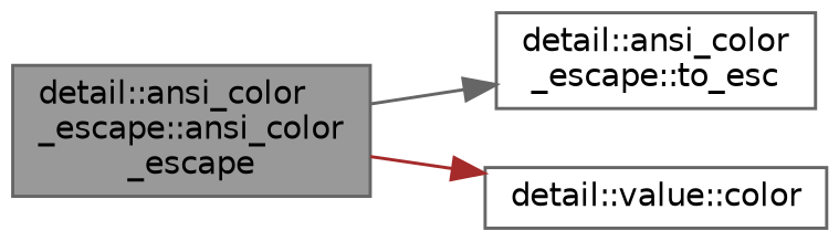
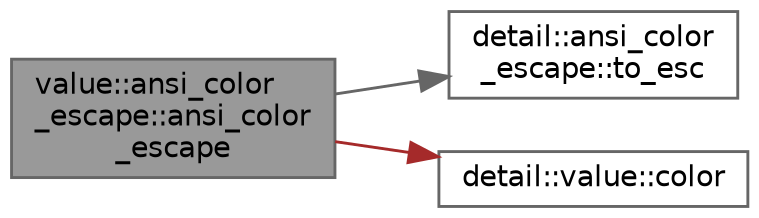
  digraph {
    rankdir=LR
    node [color=grey40 fillcolor=white fontname=Helvetica fontsize=10 shape=box style=filled]
    edge [fontname=Helvetica fontsize=10 labelfontname=Helvetica labelfontsize=10 style=solid]
-   n1 [color=gray40 fillcolor=grey60 fontcolor=black height=0.2 label="detail::ansi_color\l_escape::ansi_color\l_escape" width=0.4]
+   n1 [color=gray40 fillcolor=grey60 fontcolor=black height=0.2 label="value::ansi_color\l_escape::ansi_color\l_escape" width=0.4]
    n2 [height=0.2 label="detail::ansi_color\l_escape::to_esc" width=0.4]
    n3 [height=0.2 label="detail::value::color" width=0.4]
    n1 -> n2 [color=gray40]
    n1 -> n3 [color=brown]
  }
